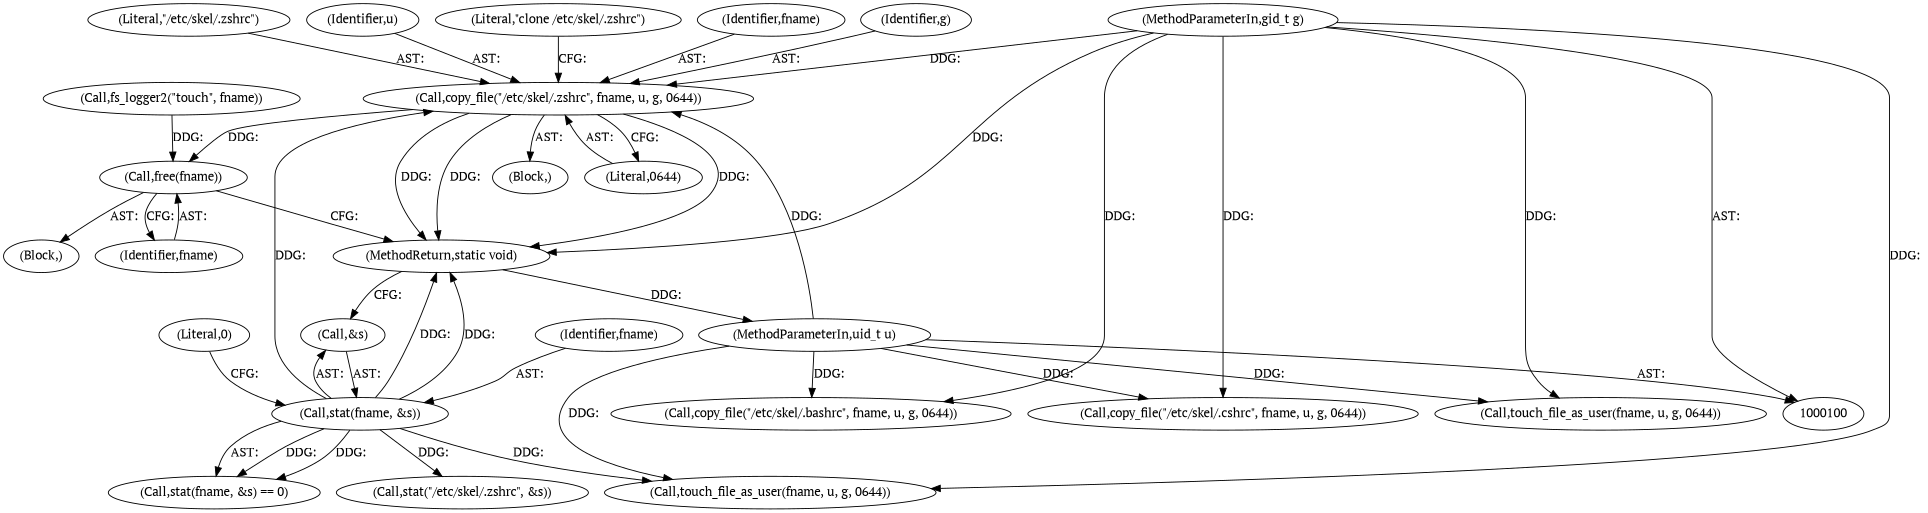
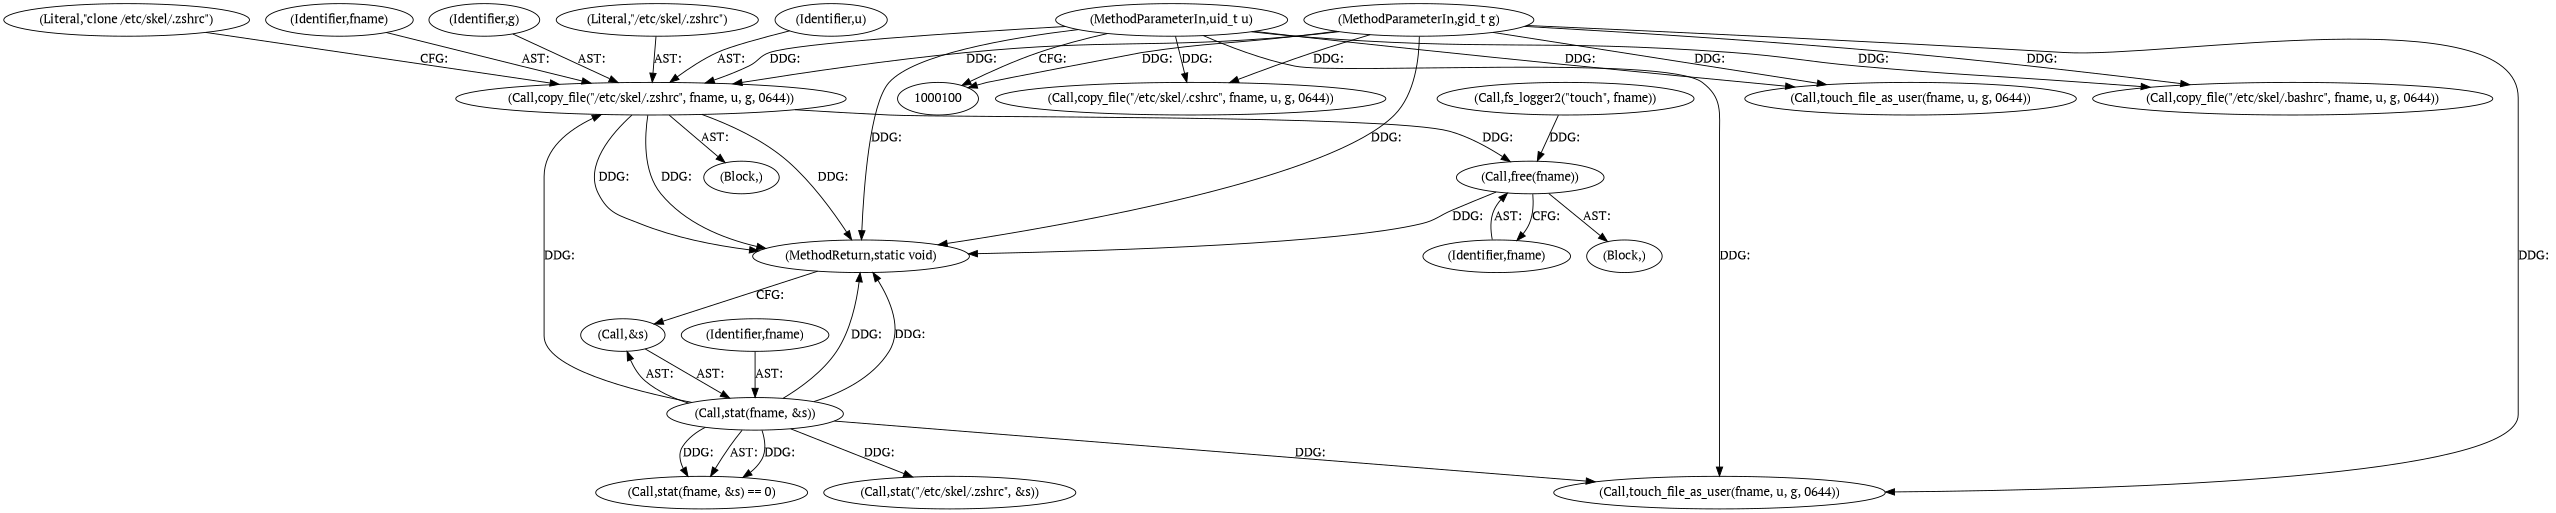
  digraph {
    fontname="PT Serif"
    node [fontname="PT Serif"]
    edge [fontname="PT Serif"]
    n1 [label="(Call,copy_file(\"/etc/skel/.zshrc\", fname, u, g, 0644))"]
    n2 [label="(Call,free(fname))"]
    n3 [label="(Block,)"]
-   n4 [label="(Literal,0644)"]
    n5 [label="(MethodReturn,static void)"]
    n6 [label="(Block,)"]
    n7 [label="(Identifier,fname)"]
    n8 [label="(Call,&s)"]
    n9 [label="(Call,stat(fname, &s))"]
    n10 [label="(Call,stat(fname, &s) == 0)"]
    n11 [label="(Call,touch_file_as_user(fname, u, g, 0644))"]
    n12 [label="(Call,stat(\"/etc/skel/.zshrc\", &s))"]
    n13 [label="(MethodParameterIn,uid_t u)"]
    n14 [label="(Call,copy_file(\"/etc/skel/.cshrc\", fname, u, g, 0644))"]
    n15 [label="(Call,touch_file_as_user(fname, u, g, 0644))"]
    n16 [label="(Call,copy_file(\"/etc/skel/.bashrc\", fname, u, g, 0644))"]
    1000100
    n18 [label="(MethodParameterIn,gid_t g)"]
    n19 [label="(Literal,\"/etc/skel/.zshrc\")"]
    n20 [label="(Identifier,u)"]
    n21 [label="(Identifier,fname)"]
    n22 [label="(Literal,\"clone /etc/skel/.zshrc\")"]
    n23 [label="(Identifier,fname)"]
    n24 [label="(Call,fs_logger2(\"touch\", fname))"]
    n25 [label="(Identifier,g)"]
-   n26 [label="(Literal,0)"]
    n1 -> n2 [label="DDG: "]
    n1 -> n3 [label="AST: "]
-   n1 -> n4 [label="CFG: "]
    n1 -> n5 [label="DDG: "]
    n1 -> n5 [label="DDG: "]
    n1 -> n5 [label="DDG: "]
-   n2 -> n5 [label="CFG: "]
+   n2 -> n5 [label="DDG: "]
    n2 -> n6 [label="AST: "]
    n2 -> n7 [label="CFG: "]
-   n4 -> n1 [label="AST: "]
    n5 -> n8 [label="CFG: "]
    n7 -> n2 [label="AST: "]
    n8 -> n9 [label="AST: "]
    n9 -> n1 [label="DDG: "]
    n9 -> n5 [label="DDG: "]
    n9 -> n5 [label="DDG: "]
    n9 -> n8 [label="AST: "]
    n9 -> n10 [label="AST: "]
    n9 -> n10 [label="DDG: "]
    n9 -> n10 [label="DDG: "]
    n9 -> n11 [label="DDG: "]
    n9 -> n12 [label="DDG: "]
    n13 -> n1 [label="DDG: "]
-   n5 -> n13 [label="DDG: "]
+   n13 -> n5 [label="DDG: "]
    n13 -> n11 [label="DDG: "]
    n13 -> n14 [label="DDG: "]
    n13 -> n15 [label="DDG: "]
    n13 -> n16 [label="DDG: "]
-   n13 -> 1000100 [label="AST: "]
+   n13 -> 1000100 [label="CFG: "]
    n18 -> n1 [label="DDG: "]
    n18 -> n5 [label="DDG: "]
    n18 -> n11 [label="DDG: "]
    n18 -> n14 [label="DDG: "]
    n18 -> n15 [label="DDG: "]
    n18 -> n16 [label="DDG: "]
-   n18 -> 1000100 [label="AST: "]
+   n18 -> 1000100 [label="DDG: "]
    n19 -> n1 [label="AST: "]
    n20 -> n1 [label="AST: "]
    n21 -> n9 [label="AST: "]
    n22 -> n1 [label="CFG: "]
    n23 -> n1 [label="AST: "]
    n24 -> n2 [label="DDG: "]
    n25 -> n1 [label="AST: "]
-   n26 -> n9 [label="CFG: "]
  }
